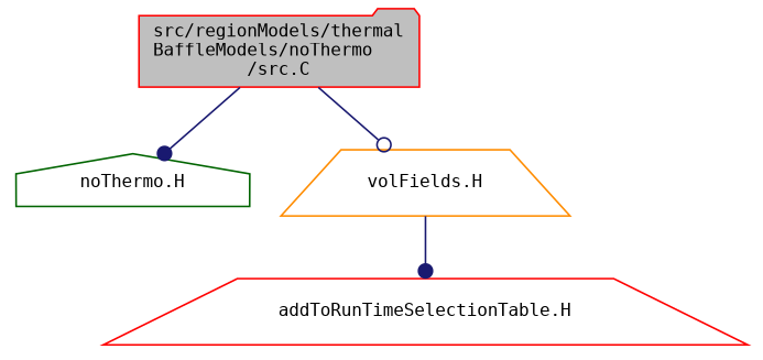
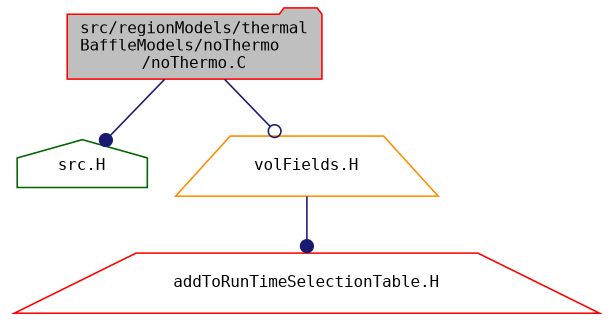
  digraph {
    fontname="DejaVu Sans Mono"
    node [color=red fontname="DejaVu Sans Mono" fontsize=10 shape=trapezium]
    edge [arrowhead=dot color=midnightblue fontname="DejaVu Sans Mono" fontsize=10 labelfontname=Helvetica labelfontsize=10 style=solid]
-   n1 [fillcolor=grey75 fontcolor=black height=0.2 label="src/regionModels/thermal\lBaffleModels/noThermo\l/src.C" shape=folder style=filled width=0.4]
-   n2 [color=darkgreen height=0.2 label="noThermo.H" shape=house width=0.4]
+   n1 [fillcolor=grey75 fontcolor=black height=0.2 label="src/regionModels/thermal\lBaffleModels/noThermo\l/noThermo.C" shape=folder style=filled width=0.4]
+   n2 [color=darkgreen height=0.2 label="src.H" shape=house width=0.4]
    n3 [color=darkorange height=0.2 label="volFields.H" width=0.4]
    n4 [height=0.2 label="addToRunTimeSelectionTable.H" width=0.4]
    n1 -> n2
    n1 -> n3 [arrowhead=odot]
    n3 -> n4
  }
